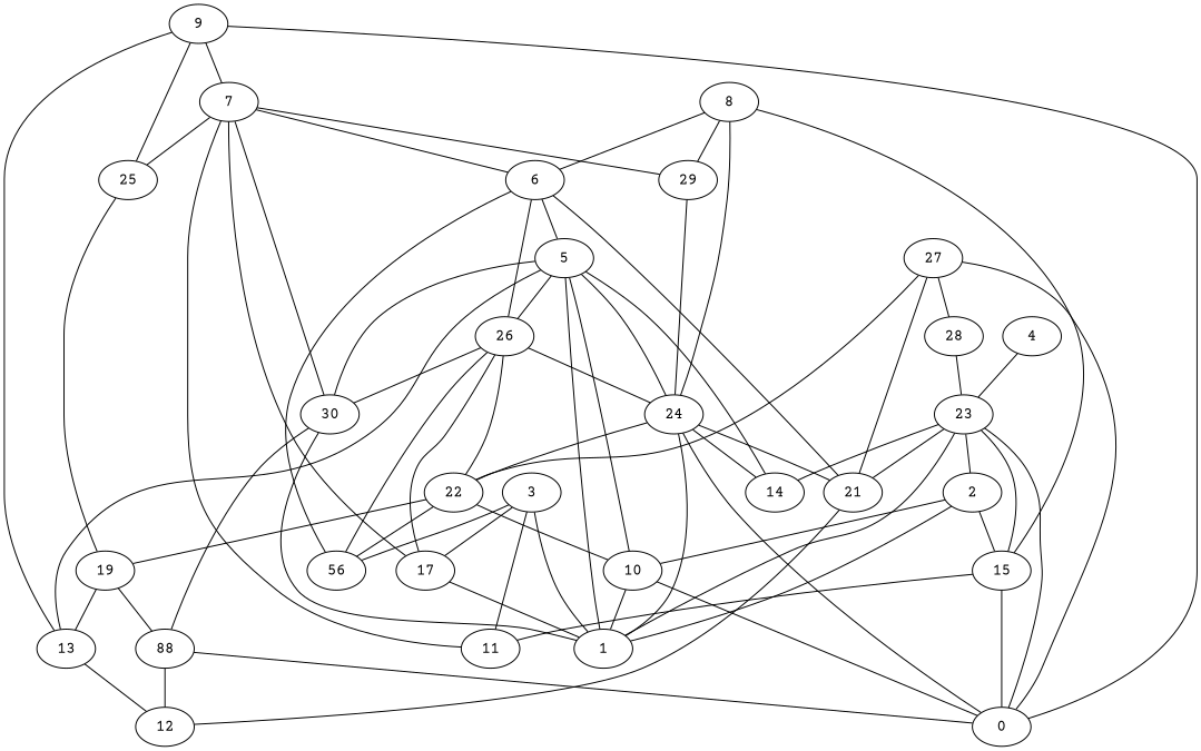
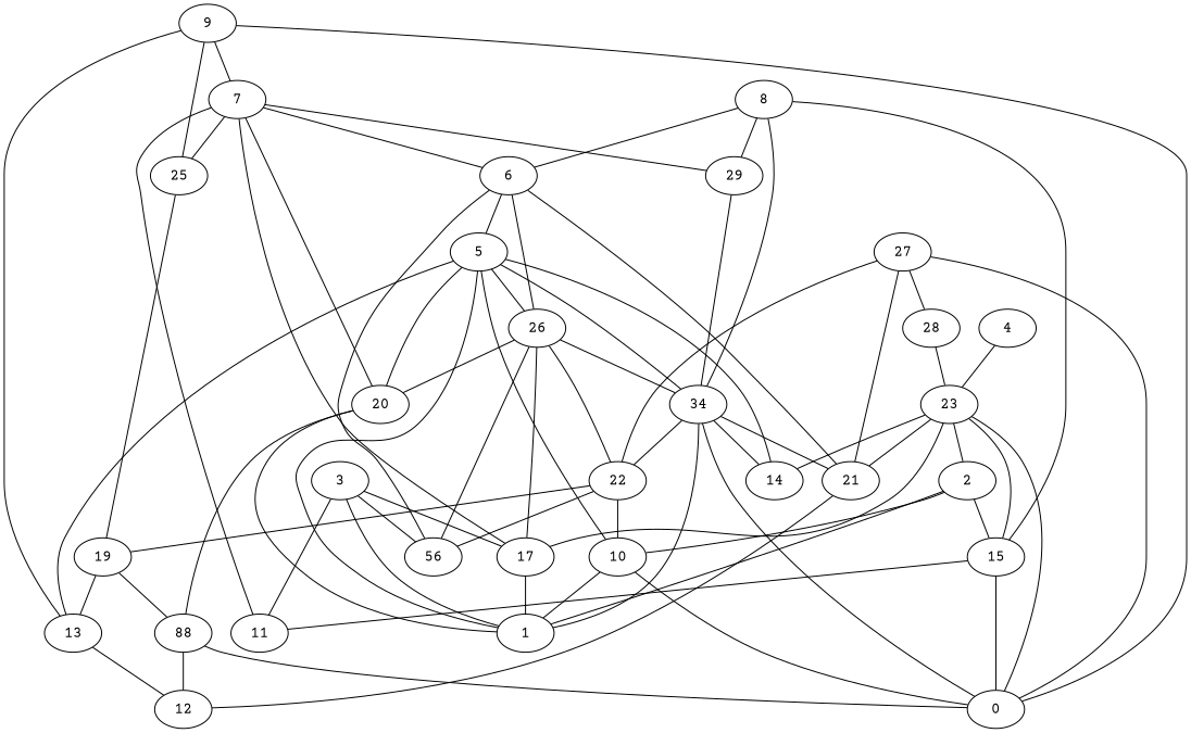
  digraph {
    fontname="Courier Prime"
    node [fontname="Courier Prime"]
    edge [color=black dir=none fontname="Courier Prime"]
    22
    n2 [label=56]
    19
    10
    13
    n6 [label=88]
    9
    7
-   24
+   24 [label=34]
    0
    25
    12
    17
-   20 [label=30]
+   20
    11
    6
    29
    1
    28
    23
    14
    2
    21
    15
    5
    26
    27
    3
    4
    8
    subgraph sub_1 {
      22
      n2
      19
      10
      13
      n6
      9
      7
      24
      0
      25
      12
      17
      20
      11
      6
      29
      1
      28
      23
      14
      2
      21
      15
      5
      26
      27
      3
      4
      8
    }
    22 -> n2
    22 -> 19
    22 -> 10
    19 -> 13
    19 -> n6
    10 -> 0
    10 -> 1
    13 -> 12
    n6 -> 0
    n6 -> 12
    9 -> 13
    9 -> 7
    9 -> 0
    9 -> 25
    7 -> 25
    7 -> 17
    7 -> 20
    7 -> 11
    7 -> 6
    7 -> 29
    24 -> 22
    24 -> 0
    24 -> 1
    24 -> 14
    24 -> 21
    25 -> 19
    17 -> 1
    20 -> n6
    20 -> 1
    6 -> n2
    6 -> 21
    6 -> 5
    6 -> 26
    29 -> 24
    28 -> 23
    23 -> 0
-   23 -> 1
+   23 -> 17
    23 -> 14
    23 -> 2
    23 -> 21
    23 -> 15
    2 -> 10
    2 -> 1
    2 -> 15
    21 -> 12
    15 -> 0
    15 -> 11
    5 -> 10
    5 -> 13
    5 -> 24
    5 -> 20
    5 -> 1
    5 -> 14
    5 -> 26
    26 -> 22
    26 -> n2
    26 -> 24
    26 -> 17
    26 -> 20
    27 -> 22
    27 -> 0
    27 -> 28
    27 -> 21
    3 -> n2
    3 -> 17
    3 -> 11
    3 -> 1
    4 -> 23
    8 -> 24
    8 -> 6
    8 -> 29
    8 -> 15
  }
